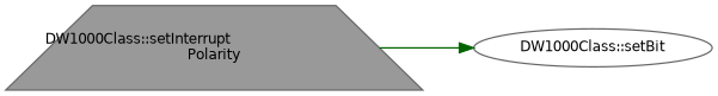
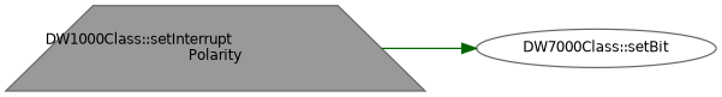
  digraph {
    rankdir=LR
    node [fontname=Helvetica fontsize=10 style=filled]
    n1 [color=gray40 fillcolor=grey60 fontcolor=black height=0.2 label="DW1000Class::setInterrupt\lPolarity" shape=trapezium width=0.4]
-   n2 [color=grey40 fillcolor=white height=0.2 label="DW1000Class::setBit" shape=ellipse width=0.4]
+   n2 [color=grey40 fillcolor=white height=0.2 label="DW7000Class::setBit" shape=ellipse width=0.4]
    n1 -> n2 [color=darkgreen fontname=Helvetica fontsize=10 labelfontname=Helvetica labelfontsize=10 style=solid]
  }
